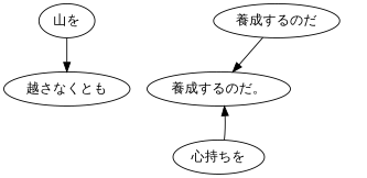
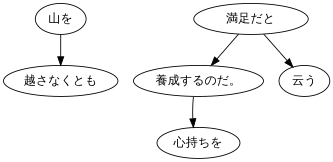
  digraph {
    fontname="Liberation Serif"
    node [fontname="Liberation Serif"]
    edge [fontname="Liberation Serif"]
    n1 [label="山を"]
    n2 [label="越さなくとも"]
    n3 [label="養成するのだ。"]
-   n4 [label="養成するのだ"]
+   n4 [label="満足だと"]
+   n5 [label="云う"]
    n6 [label="心持ちを"]
    n1 -> n2
    n4 -> n3
-   n6 -> n3
+   n4 -> n5
+   n3 -> n6
  }
